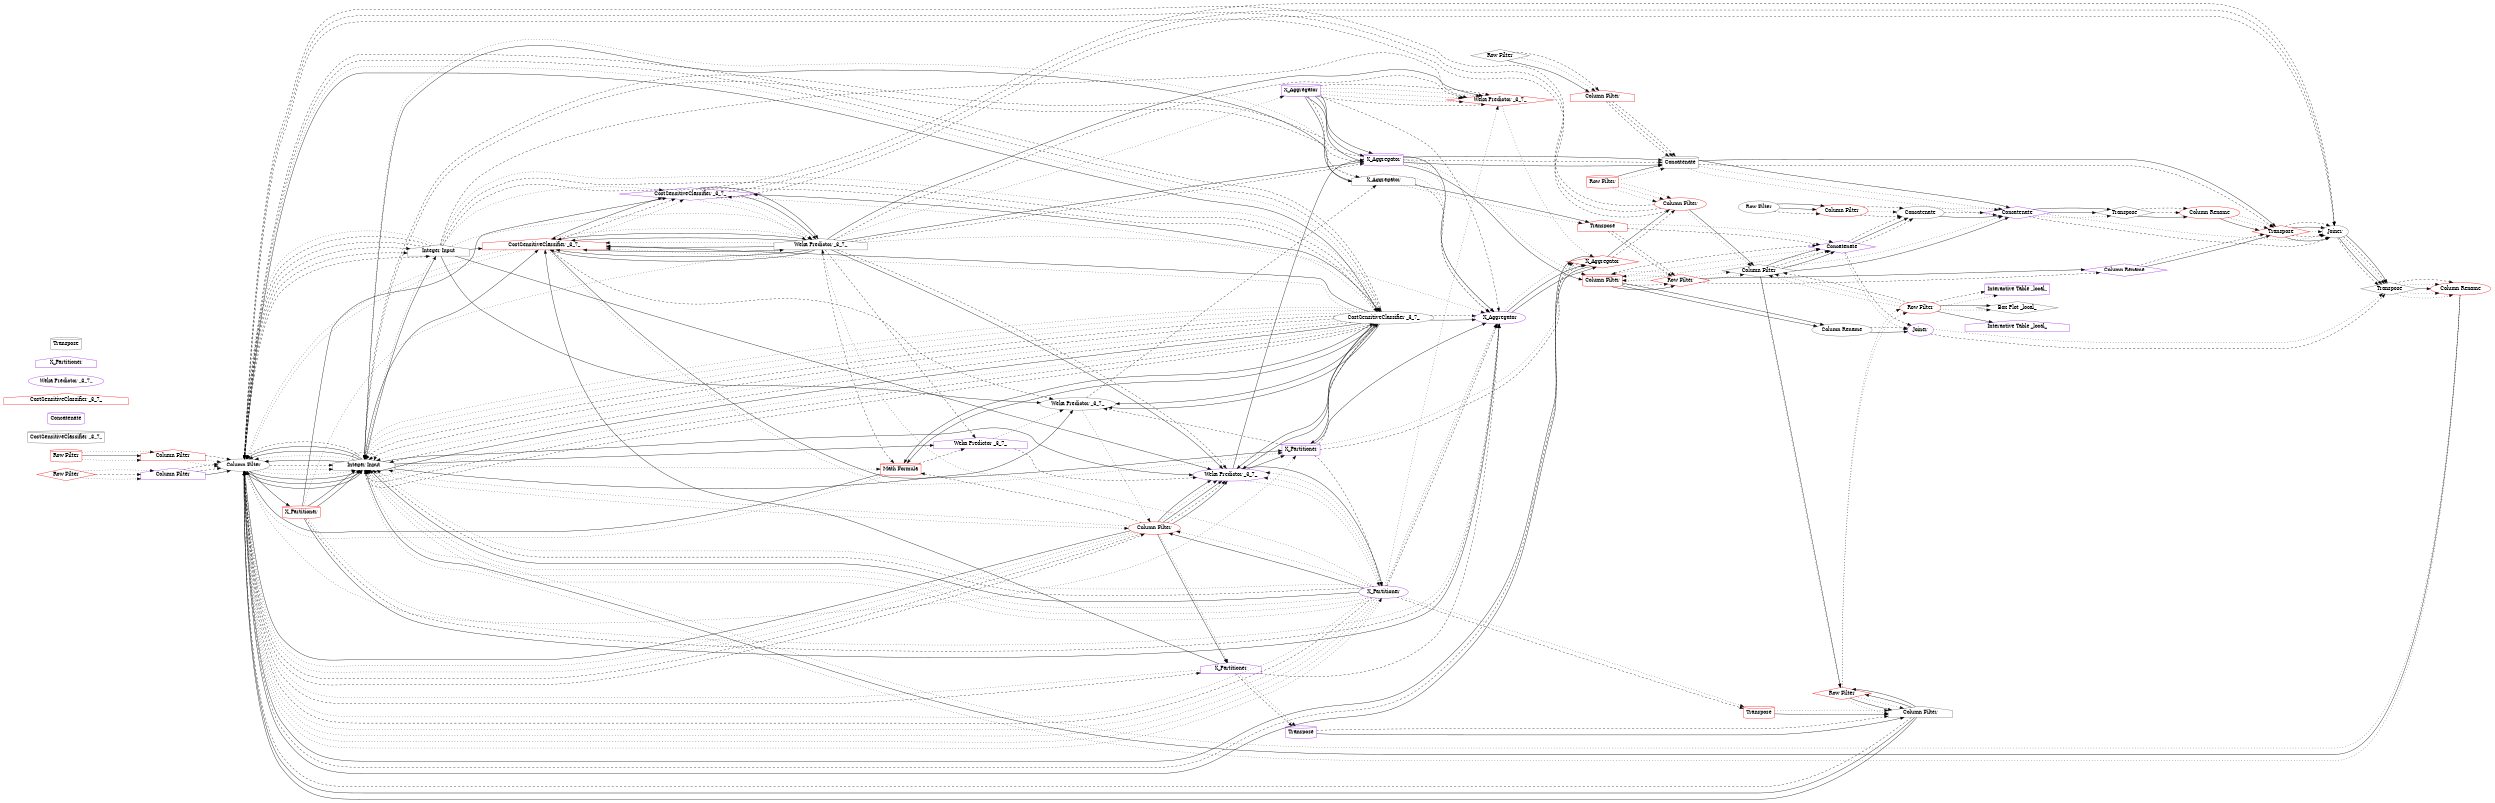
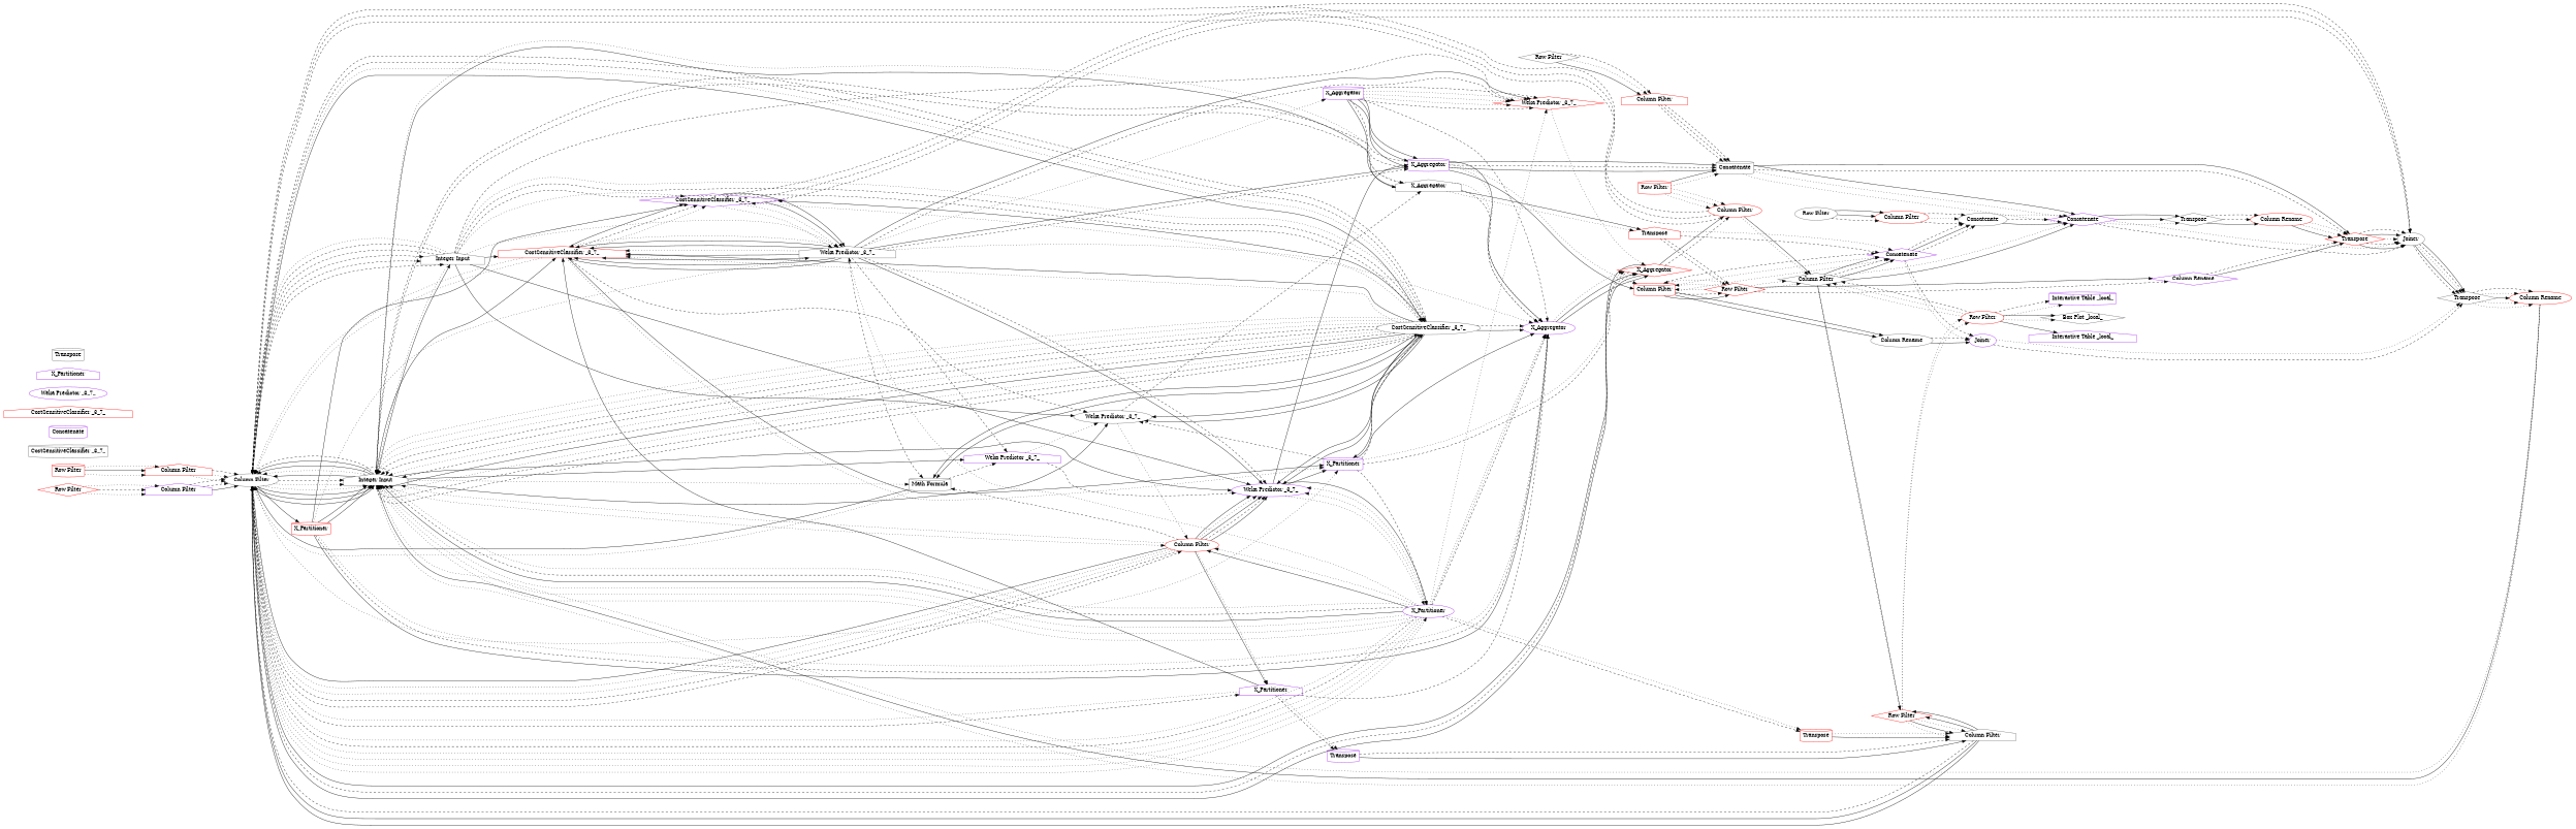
  digraph {
    rankdir=LR
    node [color=red shape=ellipse]
    edge [style=dotted]
    n1 [label="Column Filter" color=gray40]
    n2 [label="Integer Input" color=gray40 shape=house]
    n3 [label="Integer Input" color=gray40 shape=house]
    n4 [label="CostSensitiveClassifier _3_7_" color=gray40]
    n5 [label="Column Filter"]
    n6 [label=X_Partitioner color=purple shape=cylinder]
    n7 [label=X_Partitioner color=purple]
    n8 [label=X_Partitioner shape=cylinder]
    n9 [label=X_Partitioner color=purple shape=house]
-   n10 [label="Math Formula" shape=cylinder]
+   n10 [label="Math Formula" color=gray40 shape=cylinder]
    n11 [label="Weka Predictor _3_7_" color=purple shape=house]
    n12 [label="Weka Predictor _3_7_" color=gray40]
    n13 [label="Weka Predictor _3_7_" color=purple]
    n14 [label="CostSensitiveClassifier _3_7_" shape=house]
    n15 [label="Weka Predictor _3_7_" color=gray40 shape=house]
    n16 [label="CostSensitiveClassifier _3_7_" color=purple shape=diamond]
    n17 [label="Weka Predictor _3_7_" shape=diamond]
    n18 [label=X_Aggregator color=purple]
    n19 [label="CostSensitiveClassifier _3_7_" color=gray40 shape=cylinder]
    n20 [label=Concatenate color=purple shape=cylinder]
    n21 [label="CostSensitiveClassifier _3_7_" shape=house]
    n22 [label=X_Aggregator color=gray40 shape=house]
    n23 [label=X_Aggregator color=purple shape=cylinder]
    n24 [label="Weka Predictor _3_7_" color=purple]
    n25 [label=X_Aggregator color=purple shape=cylinder]
    n26 [label=X_Aggregator shape=diamond]
    n27 [label=Transpose shape=cylinder]
    n28 [label=Joiner color=gray40]
    n29 [label=X_Partitioner color=purple shape=house]
    n30 [label=Transpose shape=house]
    n31 [label="Column Filter" shape=cylinder]
    n32 [label=Concatenate color=gray40 shape=cylinder]
    n33 [label="Column Filter" shape=house]
    n34 [label="Row Filter" shape=cylinder]
    n35 [label="Row Filter" color=gray40 shape=diamond]
    n36 [label="Column Filter" shape=house]
    n37 [label="Row Filter" shape=diamond]
    n38 [label=Concatenate color=purple shape=diamond]
    n39 [label="Column Rename" color=gray40]
    n40 [label="Row Filter" shape=cylinder]
    n41 [label="Column Filter"]
    n42 [label="Column Filter" color=gray40 shape=diamond]
    n43 [label="Column Rename" color=purple shape=diamond]
    n44 [label=Concatenate color=purple shape=diamond]
    n45 [label="Row Filter" shape=diamond]
    n46 [label=Joiner color=purple]
    n47 [label=Transpose shape=diamond]
    n48 [label=Concatenate color=gray40]
    n49 [label=Transpose color=gray40 shape=diamond]
    n50 [label=Transpose color=gray40 shape=diamond]
    n51 [label="Column Rename"]
    n52 [label=Transpose color=purple shape=cylinder]
    n53 [label="Column Filter" color=gray40 shape=house]
    n54 [label="Row Filter"]
    n55 [label="Interactive Table _local_" color=purple shape=cylinder]
    n56 [label="Box Plot _local_" color=gray40 shape=diamond]
    n57 [label="Interactive Table _local_" color=purple shape=house]
    n58 [label="Column Filter"]
    n59 [label="Column Filter" color=purple shape=house]
    n60 [label="Row Filter" shape=diamond]
    n61 [label="Row Filter" color=gray40]
    n62 [label="Column Rename"]
    n63 [label=Transpose color=gray40 shape=cylinder]
    n1 -> n2 [style=solid]
    n1 -> n2 [style=solid]
    n1 -> n2 [style=solid]
    n1 -> n2
    n1 -> n2
    n1 -> n2 [style=dashed]
    n1 -> n3 [style=dashed]
    n1 -> n3 [style=dashed]
    n1 -> n3 [style=dashed]
    n1 -> n4 [style=solid]
    n1 -> n4
    n1 -> n5 [style=dashed]
    n1 -> n6
    n1 -> n7
    n1 -> n8 [style=solid]
    n1 -> n9 [style=dashed]
    n2 -> n1 [style=solid]
    n2 -> n1
    n2 -> n1 [style=solid]
    n2 -> n1 [style=solid]
    n2 -> n1 [style=dashed]
    n2 -> n2 [style=dashed]
    n2 -> n3 [style=solid]
    n2 -> n4 [style=dashed]
    n2 -> n4 [style=dashed]
    n2 -> n5
    n2 -> n10
    n2 -> n11 [style=solid]
    n2 -> n12 [style=solid]
    n2 -> n13 [style=solid]
    n2 -> n14 [style=solid]
    n3 -> n1 [style=dashed]
    n3 -> n1 [style=dashed]
    n3 -> n1
    n3 -> n2
    n3 -> n4 [style=dashed]
    n3 -> n4 [style=dashed]
    n3 -> n4
    n3 -> n12 [style=solid]
    n3 -> n13 [style=solid]
    n3 -> n14 [style=solid]
    n3 -> n15
    n3 -> n16
    n3 -> n17 [style=dashed]
    n4 -> n1 [style=dashed]
    n4 -> n1 [style=dashed]
    n4 -> n2
    n4 -> n2 [style=solid]
    n4 -> n2 [style=dashed]
    n4 -> n2
    n4 -> n2 [style=dashed]
    n4 -> n2 [style=dashed]
    n4 -> n2
    n4 -> n2
    n4 -> n2
    n4 -> n6 [style=solid]
    n4 -> n10 [style=solid]
    n4 -> n10 [style=solid]
    n4 -> n12 [style=solid]
    n4 -> n12 [style=solid]
    n4 -> n13 [style=solid]
    n4 -> n13 [style=solid]
    n4 -> n14
    n4 -> n14 [style=solid]
    n4 -> n16
    n4 -> n16 [style=solid]
    n4 -> n18 [style=solid]
    n4 -> n18 [style=dashed]
    n5 -> n1 [style=dashed]
    n5 -> n1
    n5 -> n1
    n5 -> n1 [style=solid]
    n5 -> n2
    n5 -> n9 [style=solid]
    n5 -> n9
    n5 -> n10 [style=dashed]
    n5 -> n13 [style=solid]
    n5 -> n13 [style=dashed]
    n5 -> n13 [style=solid]
    n5 -> n13
    n5 -> n13 [style=solid]
    n6 -> n4 [style=dashed]
    n6 -> n7 [style=dashed]
    n6 -> n12 [style=dashed]
    n6 -> n18 [style=solid]
    n6 -> n26 [style=dashed]
    n6 -> n26
    n7 -> n1
    n7 -> n1
    n7 -> n1
    n7 -> n1 [style=dashed]
    n7 -> n1
    n7 -> n2
    n7 -> n2
    n7 -> n2
    n7 -> n2 [style=solid]
    n7 -> n2 [style=dashed]
    n7 -> n2
    n7 -> n5 [style=solid]
    n7 -> n5
    n7 -> n13
    n7 -> n13
    n7 -> n15
    n7 -> n17
    n7 -> n18 [style=dashed]
    n7 -> n18
    n7 -> n18
    n7 -> n27 [style=dashed]
    n7 -> n27
    n8 -> n2 [style=solid]
    n8 -> n2 [style=solid]
    n8 -> n15
    n8 -> n16 [style=solid]
    n8 -> n18 [style=solid]
    n8 -> n18 [style=dashed]
    n8 -> n18
    n9 -> n1
    n9 -> n14 [style=solid]
    n9 -> n18 [style=dashed]
    n9 -> n52 [style=dashed]
    n9 -> n52
    n10 -> n1
    n10 -> n1 [style=solid]
    n10 -> n11 [style=dashed]
    n11 -> n12
    n11 -> n13 [style=dashed]
    n12 -> n5
    n12 -> n22 [style=dashed]
    n13 -> n6 [style=solid]
    n13 -> n7
    n13 -> n7 [style=solid]
    n13 -> n23 [style=solid]
    n14 -> n1
    n14 -> n1
    n14 -> n6
    n14 -> n6 [style=solid]
    n14 -> n12 [style=dashed]
    n14 -> n16
    n14 -> n16 [style=dashed]
    n14 -> n16 [style=solid]
    n15 -> n10 [style=dashed]
    n15 -> n11 [style=dashed]
    n15 -> n13 [style=solid]
    n15 -> n13 [style=dashed]
    n15 -> n14 [style=solid]
    n15 -> n14 [style=solid]
    n15 -> n14 [style=solid]
    n15 -> n14 [style=solid]
    n15 -> n14
    n15 -> n14 [style=solid]
    n15 -> n14 [style=solid]
    n15 -> n14
    n15 -> n17 [style=dashed]
    n15 -> n17 [style=solid]
    n15 -> n18
    n15 -> n23 [style=dashed]
    n15 -> n23 [style=solid]
    n15 -> n25
    n16 -> n15
    n16 -> n15
    n16 -> n15 [style=solid]
    n16 -> n15 [style=solid]
    n16 -> n28 [style=dashed]
    n16 -> n28 [style=dashed]
    n16 -> n28 [style=dashed]
    n17 -> n26
    n18 -> n26 [style=solid]
    n18 -> n26 [style=solid]
    n18 -> n26
    n22 -> n2 [style=solid]
    n22 -> n2
    n22 -> n18 [style=dashed]
    n22 -> n18
    n22 -> n30
    n22 -> n30 [style=solid]
    n23 -> n2 [style=dashed]
    n23 -> n2 [style=dashed]
    n23 -> n18
    n23 -> n18 [style=solid]
    n23 -> n31 [style=solid]
    n23 -> n31
    n23 -> n32 [style=solid]
    n23 -> n32 [style=dashed]
    n23 -> n32 [style=solid]
    n25 -> n17 [style=dashed]
    n25 -> n17
    n25 -> n17
    n25 -> n17
    n25 -> n17 [style=dashed]
    n25 -> n18 [style=dashed]
    n25 -> n22 [style=solid]
    n25 -> n22 [style=dashed]
    n25 -> n23 [style=solid]
    n25 -> n23 [style=solid]
    n25 -> n23 [style=solid]
    n26 -> n1 [style=solid]
    n26 -> n1 [style=dashed]
    n26 -> n1 [style=solid]
    n26 -> n41 [style=dashed]
    n26 -> n41 [style=solid]
    n27 -> n53 [style=solid]
    n27 -> n53
    n28 -> n50 [style=dashed]
    n28 -> n50 [style=solid]
    n28 -> n50
    n28 -> n50 [style=dashed]
    n28 -> n50 [style=solid]
    n30 -> n37 [style=dashed]
    n30 -> n37 [style=dashed]
    n30 -> n38 [style=dashed]
    n30 -> n38
    n31 -> n37 [style=solid]
    n31 -> n37 [style=dashed]
    n31 -> n38
    n31 -> n38
    n31 -> n38 [style=dashed]
    n31 -> n39 [style=solid]
    n31 -> n39 [style=solid]
    n32 -> n44
    n32 -> n44
    n32 -> n44 [style=solid]
    n32 -> n47 [style=dashed]
    n32 -> n47 [style=solid]
    n33 -> n1
    n33 -> n1
    n33 -> n1 [style=dashed]
    n34 -> n33
    n34 -> n33 [style=solid]
    n34 -> n33
    n35 -> n36 [style=solid]
    n35 -> n36
    n35 -> n36 [style=dashed]
    n36 -> n32 [style=dashed]
    n36 -> n32 [style=dashed]
    n36 -> n32 [style=dashed]
    n37 -> n31
    n37 -> n31
    n37 -> n31
    n37 -> n42
    n37 -> n42
    n37 -> n43 [style=dashed]
    n37 -> n43 [style=solid]
    n38 -> n46
    n38 -> n46 [style=dashed]
    n38 -> n48 [style=dashed]
    n38 -> n48 [style=solid]
    n38 -> n48 [style=dashed]
    n39 -> n46 [style=solid]
    n39 -> n46 [style=dashed]
    n40 -> n32
    n40 -> n32 [style=solid]
    n40 -> n41
    n40 -> n41
    n40 -> n41
    n41 -> n1 [style=dashed]
    n41 -> n1 [style=dashed]
    n41 -> n1 [style=dashed]
    n41 -> n42
    n41 -> n42 [style=solid]
    n42 -> n38 [style=solid]
    n42 -> n38 [style=dashed]
    n42 -> n38 [style=solid]
    n42 -> n44 [style=solid]
    n42 -> n44
    n42 -> n45
    n42 -> n45 [style=solid]
    n43 -> n47 [style=solid]
    n43 -> n47 [style=dashed]
    n44 -> n28 [style=dashed]
    n44 -> n28
    n44 -> n49
    n44 -> n49 [style=solid]
    n44 -> n49 [style=solid]
    n45 -> n53
    n45 -> n53 [style=solid]
    n45 -> n53
    n45 -> n54
    n45 -> n54
    n46 -> n50 [style=dashed]
    n46 -> n50
    n47 -> n28 [style=solid]
    n47 -> n28 [style=dashed]
    n47 -> n28
    n47 -> n28 [style=solid]
    n47 -> n28 [style=dashed]
    n48 -> n44 [style=solid]
    n48 -> n44 [style=dashed]
    n48 -> n44
    n49 -> n62 [style=solid]
    n49 -> n62 [style=dashed]
    n49 -> n62 [style=dashed]
    n50 -> n51
    n50 -> n51
    n50 -> n51 [style=solid]
    n50 -> n51
    n50 -> n51 [style=dashed]
    n51 -> n2
    n51 -> n2 [style=solid]
    n51 -> n2
    n52 -> n53 [style=solid]
    n52 -> n53 [style=dashed]
    n53 -> n1 [style=solid]
    n53 -> n1 [style=solid]
    n53 -> n1 [style=dashed]
    n53 -> n45 [style=solid]
    n53 -> n45 [style=solid]
    n54 -> n42
    n54 -> n42
    n54 -> n42 [style=dashed]
    n54 -> n55
    n54 -> n55 [style=dashed]
    n54 -> n56
    n54 -> n56 [style=solid]
    n54 -> n57 [style=solid]
    n58 -> n48 [style=dashed]
    n58 -> n48
    n58 -> n48 [style=dashed]
    n59 -> n1 [style=solid]
    n59 -> n1 [style=dashed]
    n59 -> n1 [style=dashed]
    n60 -> n59
    n60 -> n59 [style=dashed]
    n60 -> n59
    n61 -> n58 [style=dashed]
    n61 -> n58 [style=solid]
    n61 -> n58 [style=solid]
    n62 -> n47 [style=solid]
    n62 -> n47
    n62 -> n47
  }
